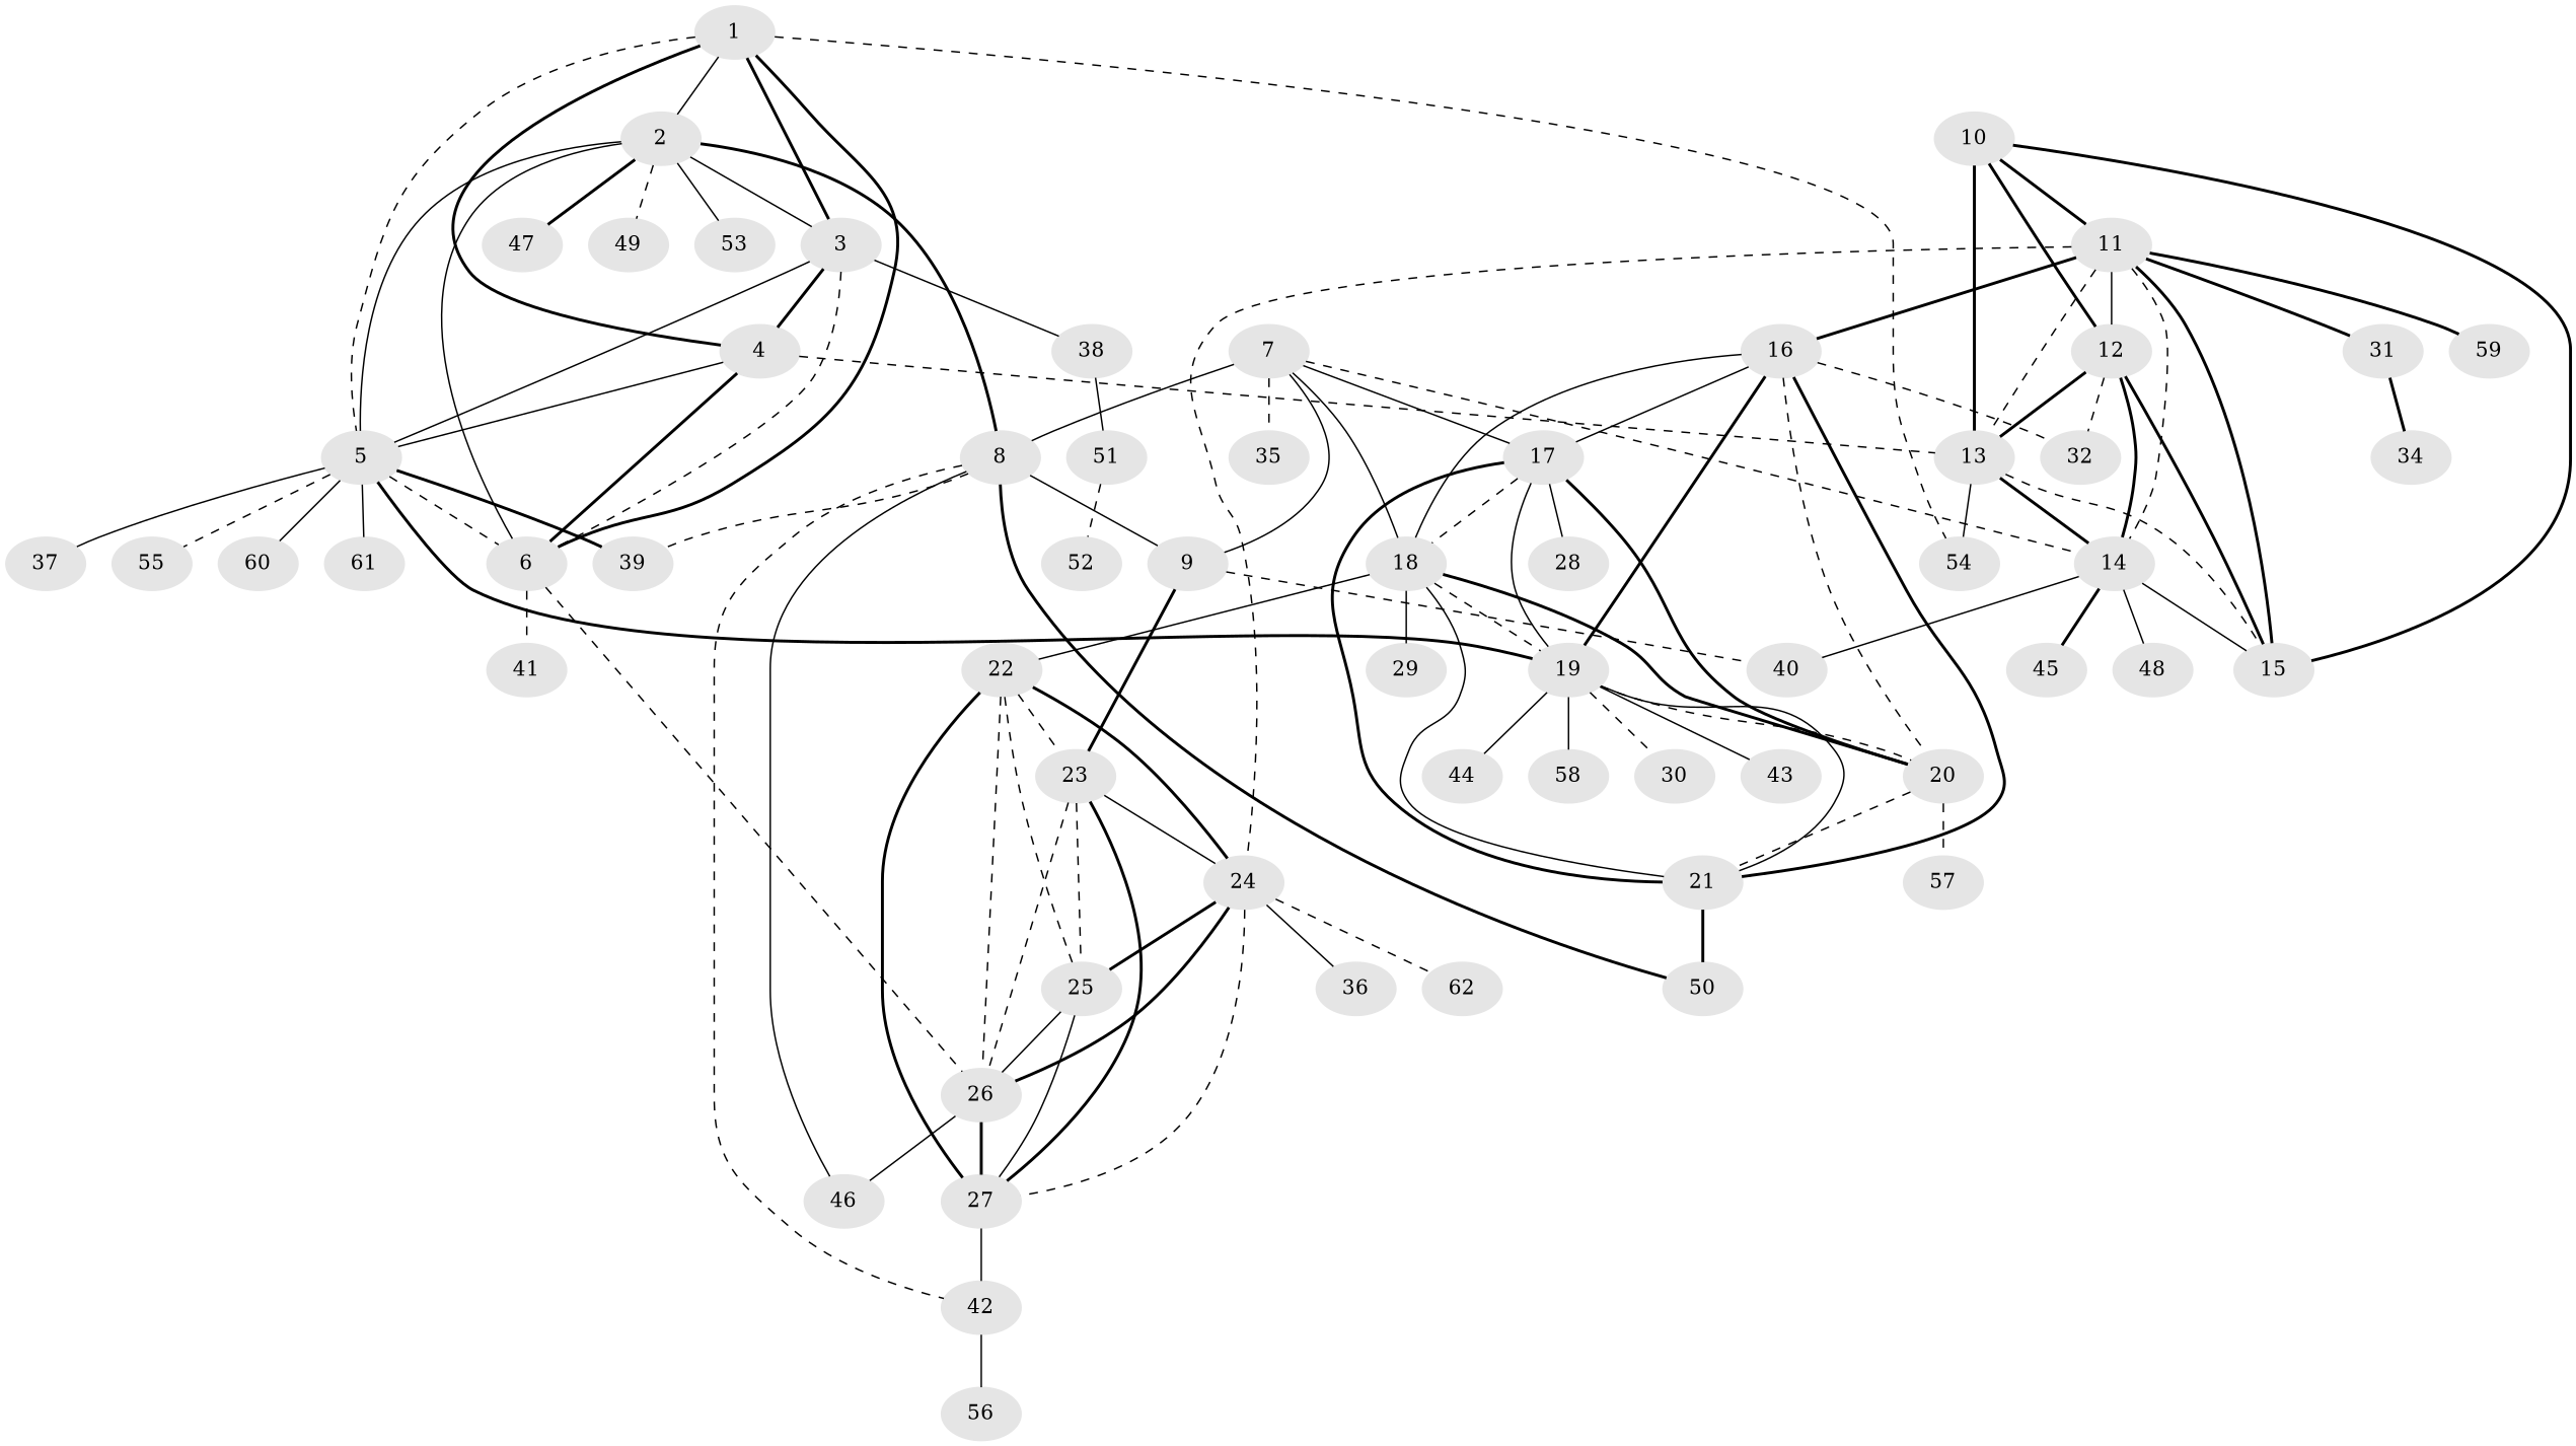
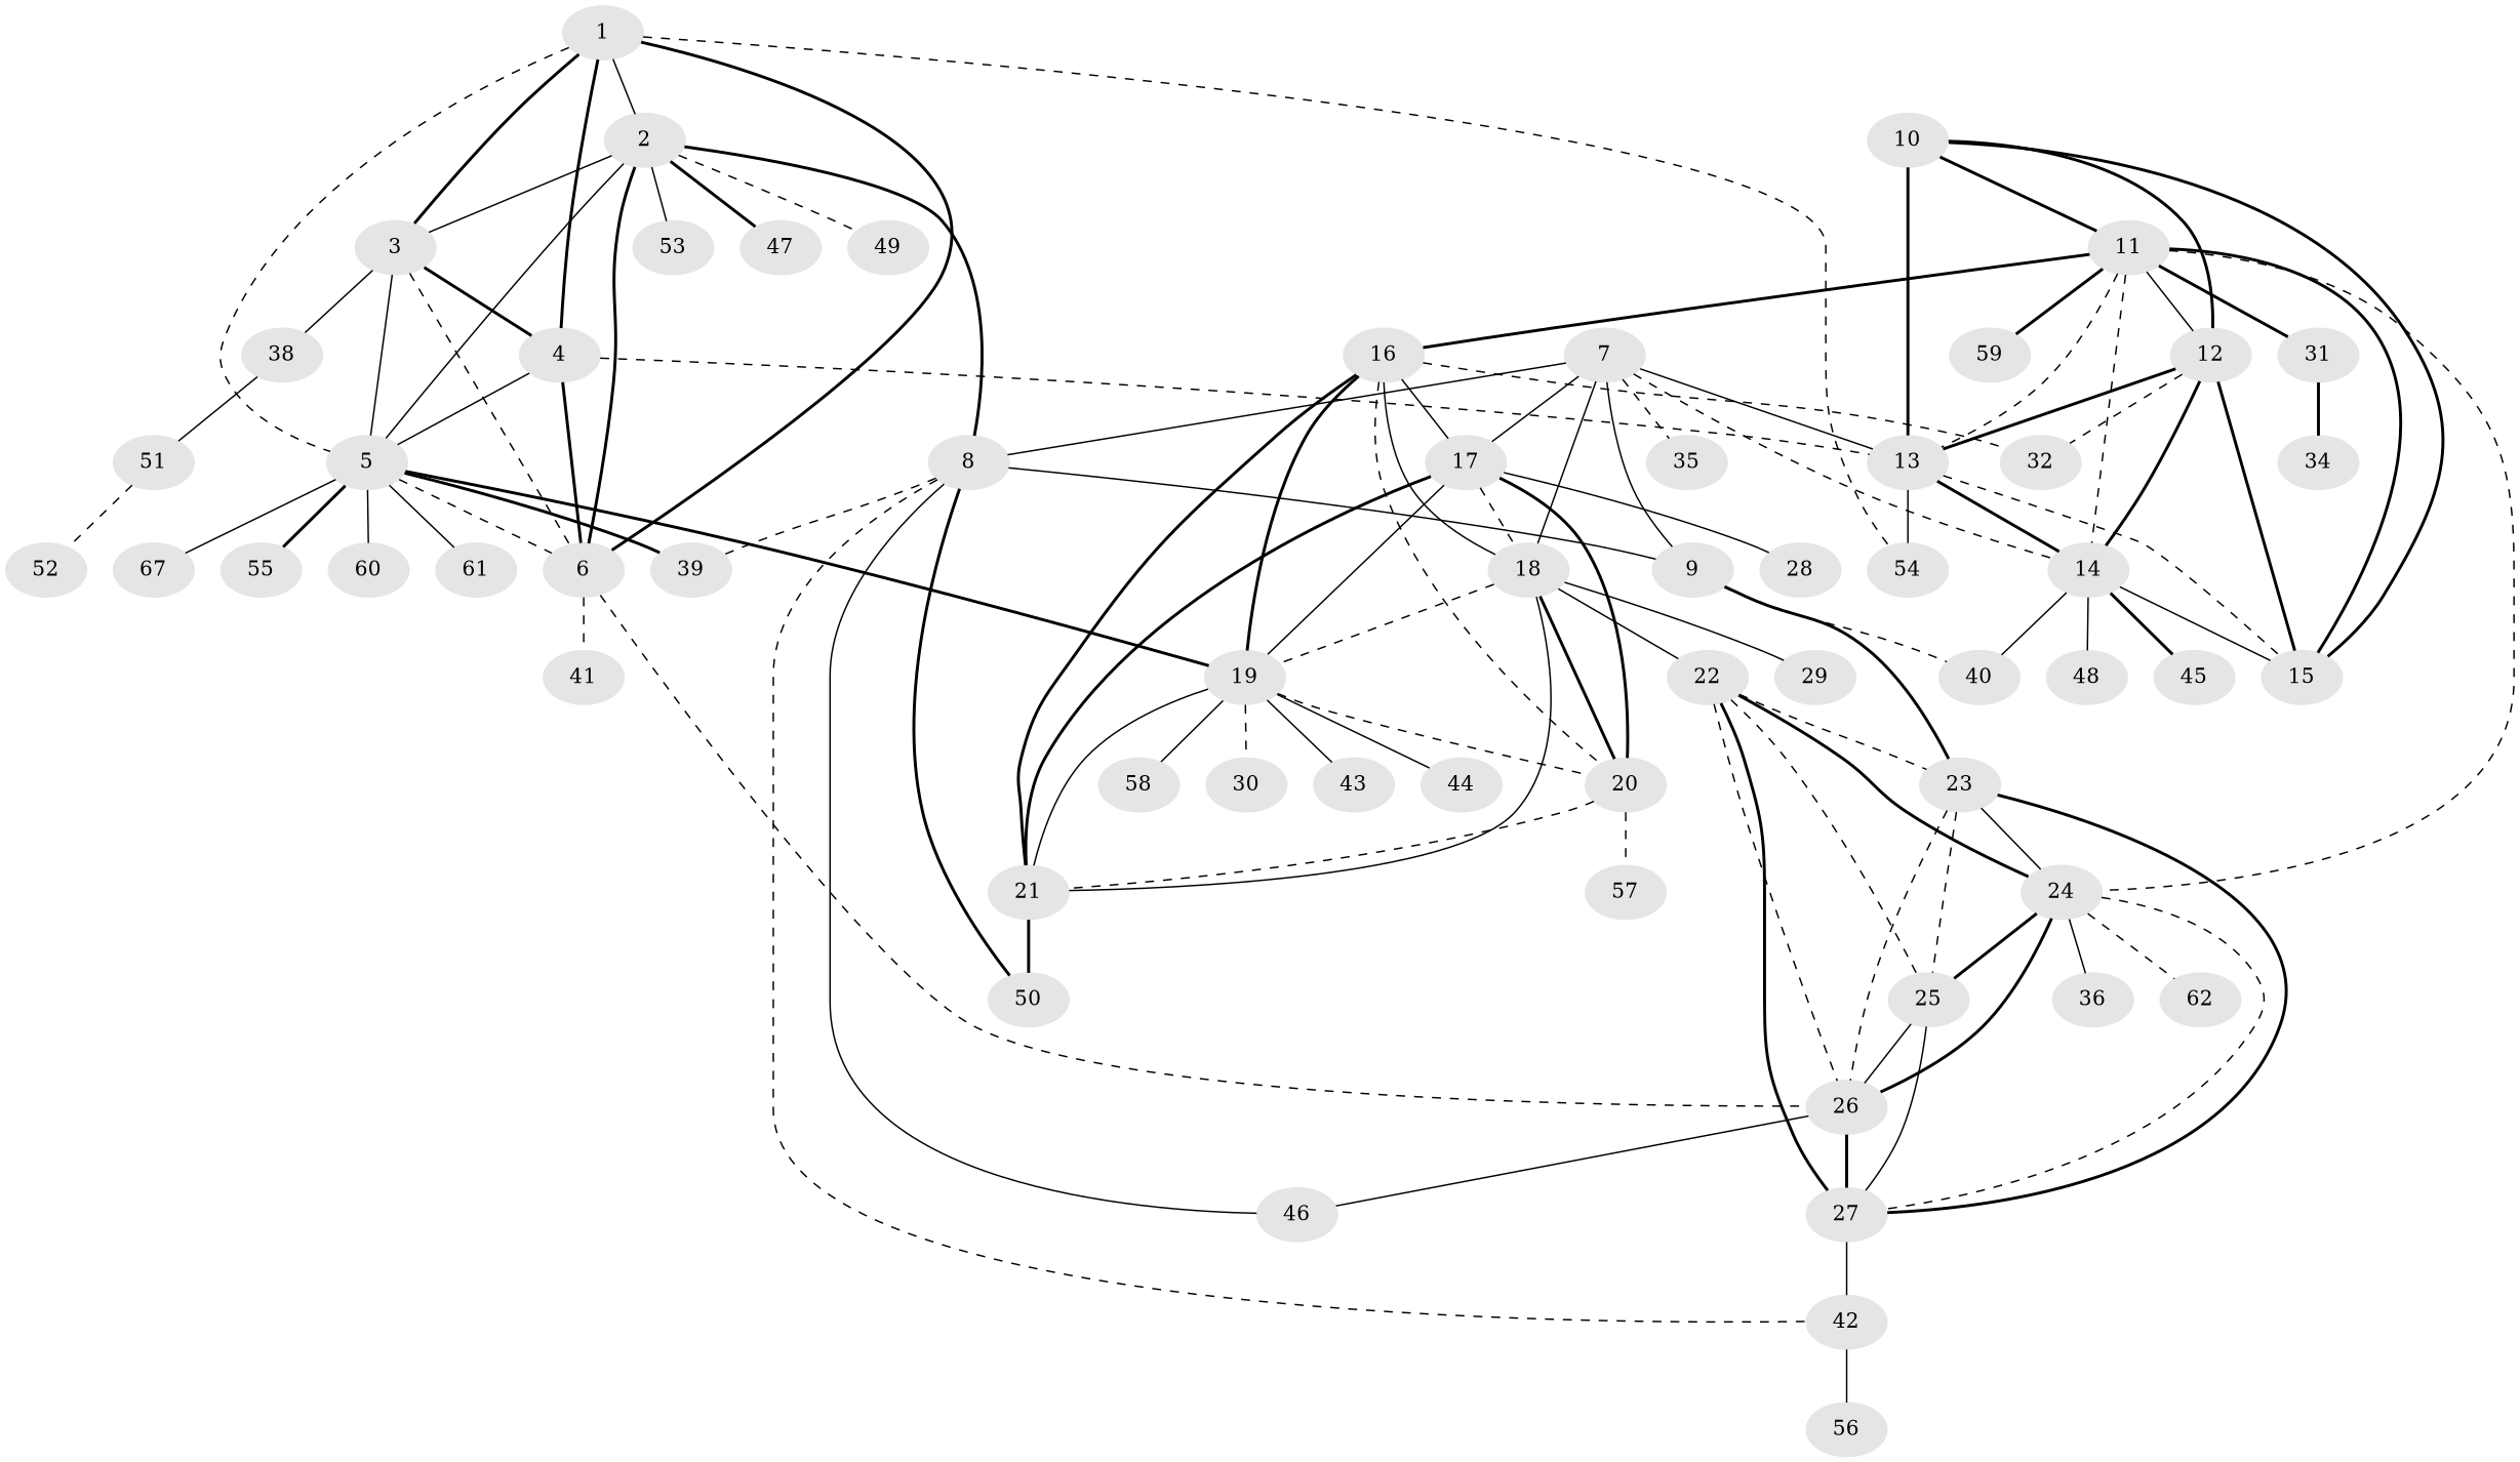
  graph {
    node [color=gray90 style=filled]
    edge [style=solid weight=1.0]
    1
    2
    3
    4
    5
    6
    54
    8
    47
    49
    53
    38
    13
    19
-   37
+   37 [label=67]
    39
    55
    60
    61
    26
    41
    9
    42
    46
    50
    51
    14
    15
    20
    21
    30
    43
    44
    58
    27
    7
    17
    18
    35
    23
    40
    45
    48
    28
    22
    29
    56
    24
    25
    10
    11
    12
    16
    31
    59
    32
    36
    62
    34
    57
    52
    1 -- 2
    1 -- 3 [style=bold]
    1 -- 4 [style=bold]
    1 -- 5 [style=dashed]
    1 -- 6 [style=bold]
    1 -- 54 [style=dashed]
    2 -- 3
    2 -- 5
-   2 -- 6
+   2 -- 6 [style=bold]
    2 -- 8 [style=bold]
    2 -- 47 [style=bold]
    2 -- 49 [style=dashed]
    2 -- 53
    3 -- 4 [style=bold weight=3.0]
    3 -- 5
    3 -- 6 [style=dashed]
    3 -- 38
    4 -- 5
    4 -- 6 [style=bold]
    4 -- 13 [style=dashed]
    5 -- 6 [style=dashed]
    5 -- 19 [style=bold]
    5 -- 37
    5 -- 39 [style=bold]
-   5 -- 55 [style=dashed]
+   5 -- 55 [style=bold]
    5 -- 60
    5 -- 61
    6 -- 26 [style=dashed]
    6 -- 41 [style=dashed]
    8 -- 39 [style=dashed]
    8 -- 9
    8 -- 42 [style=dashed weight=2.0]
    8 -- 46
    8 -- 50 [style=bold]
    38 -- 51
    13 -- 54
    13 -- 14 [style=bold]
    13 -- 15 [style=dashed]
    19 -- 20 [style=dashed]
    19 -- 21
    19 -- 30 [style=dashed]
    19 -- 43
    19 -- 44
    19 -- 58
    26 -- 46
    26 -- 27 [style=bold]
    9 -- 23 [style=bold]
    9 -- 40 [style=dashed weight=2.0]
    42 -- 56
    51 -- 52 [style=dashed]
    14 -- 15
    14 -- 40
    14 -- 45 [style=bold]
    14 -- 48
    20 -- 21 [style=dashed]
    20 -- 57 [style=dashed weight=2.0]
    21 -- 50 [style=bold weight=2.0]
    27 -- 42 [weight=4.0]
    7 -- 8 [weight=4.0]
+   7 -- 13
    7 -- 9 [weight=4.0]
    7 -- 14 [style=dashed]
    7 -- 17
    7 -- 18
    7 -- 35 [style=dashed weight=5.0]
    17 -- 19
    17 -- 20 [style=bold]
    17 -- 21 [style=bold]
    17 -- 18 [style=dashed]
    17 -- 28
    18 -- 19 [style=dashed]
    18 -- 20 [style=bold]
    18 -- 21
    18 -- 22
    18 -- 29 [weight=2.0]
    23 -- 26 [style=dashed]
    23 -- 27 [style=bold]
    23 -- 24
    23 -- 25 [style=dashed weight=3.0]
    22 -- 26 [style=dashed]
    22 -- 27 [style=bold]
    22 -- 23 [style=dashed]
    22 -- 24 [style=bold]
    22 -- 25 [style=dashed]
    24 -- 26 [style=bold]
    24 -- 27 [style=dashed]
    24 -- 25 [style=bold]
    24 -- 36
    24 -- 62 [style=dashed]
    25 -- 26
    25 -- 27
    10 -- 13 [style=bold weight=6.0]
    10 -- 15 [style=bold]
    10 -- 11 [style=bold]
    10 -- 12 [style=bold]
    11 -- 13 [style=dashed]
    11 -- 14 [style=dashed]
    11 -- 15 [style=bold]
    11 -- 24 [style=dashed]
    11 -- 12
    11 -- 16 [style=bold]
    11 -- 31 [style=bold]
    11 -- 59 [style=bold]
    12 -- 13 [style=bold]
    12 -- 14 [style=bold]
    12 -- 15 [style=bold]
    12 -- 32 [style=dashed weight=3.0]
    16 -- 19 [style=bold]
    16 -- 20 [style=dashed]
    16 -- 21 [style=bold]
    16 -- 17
    16 -- 18
    16 -- 32 [style=dashed]
    31 -- 34 [style=bold]
  }
